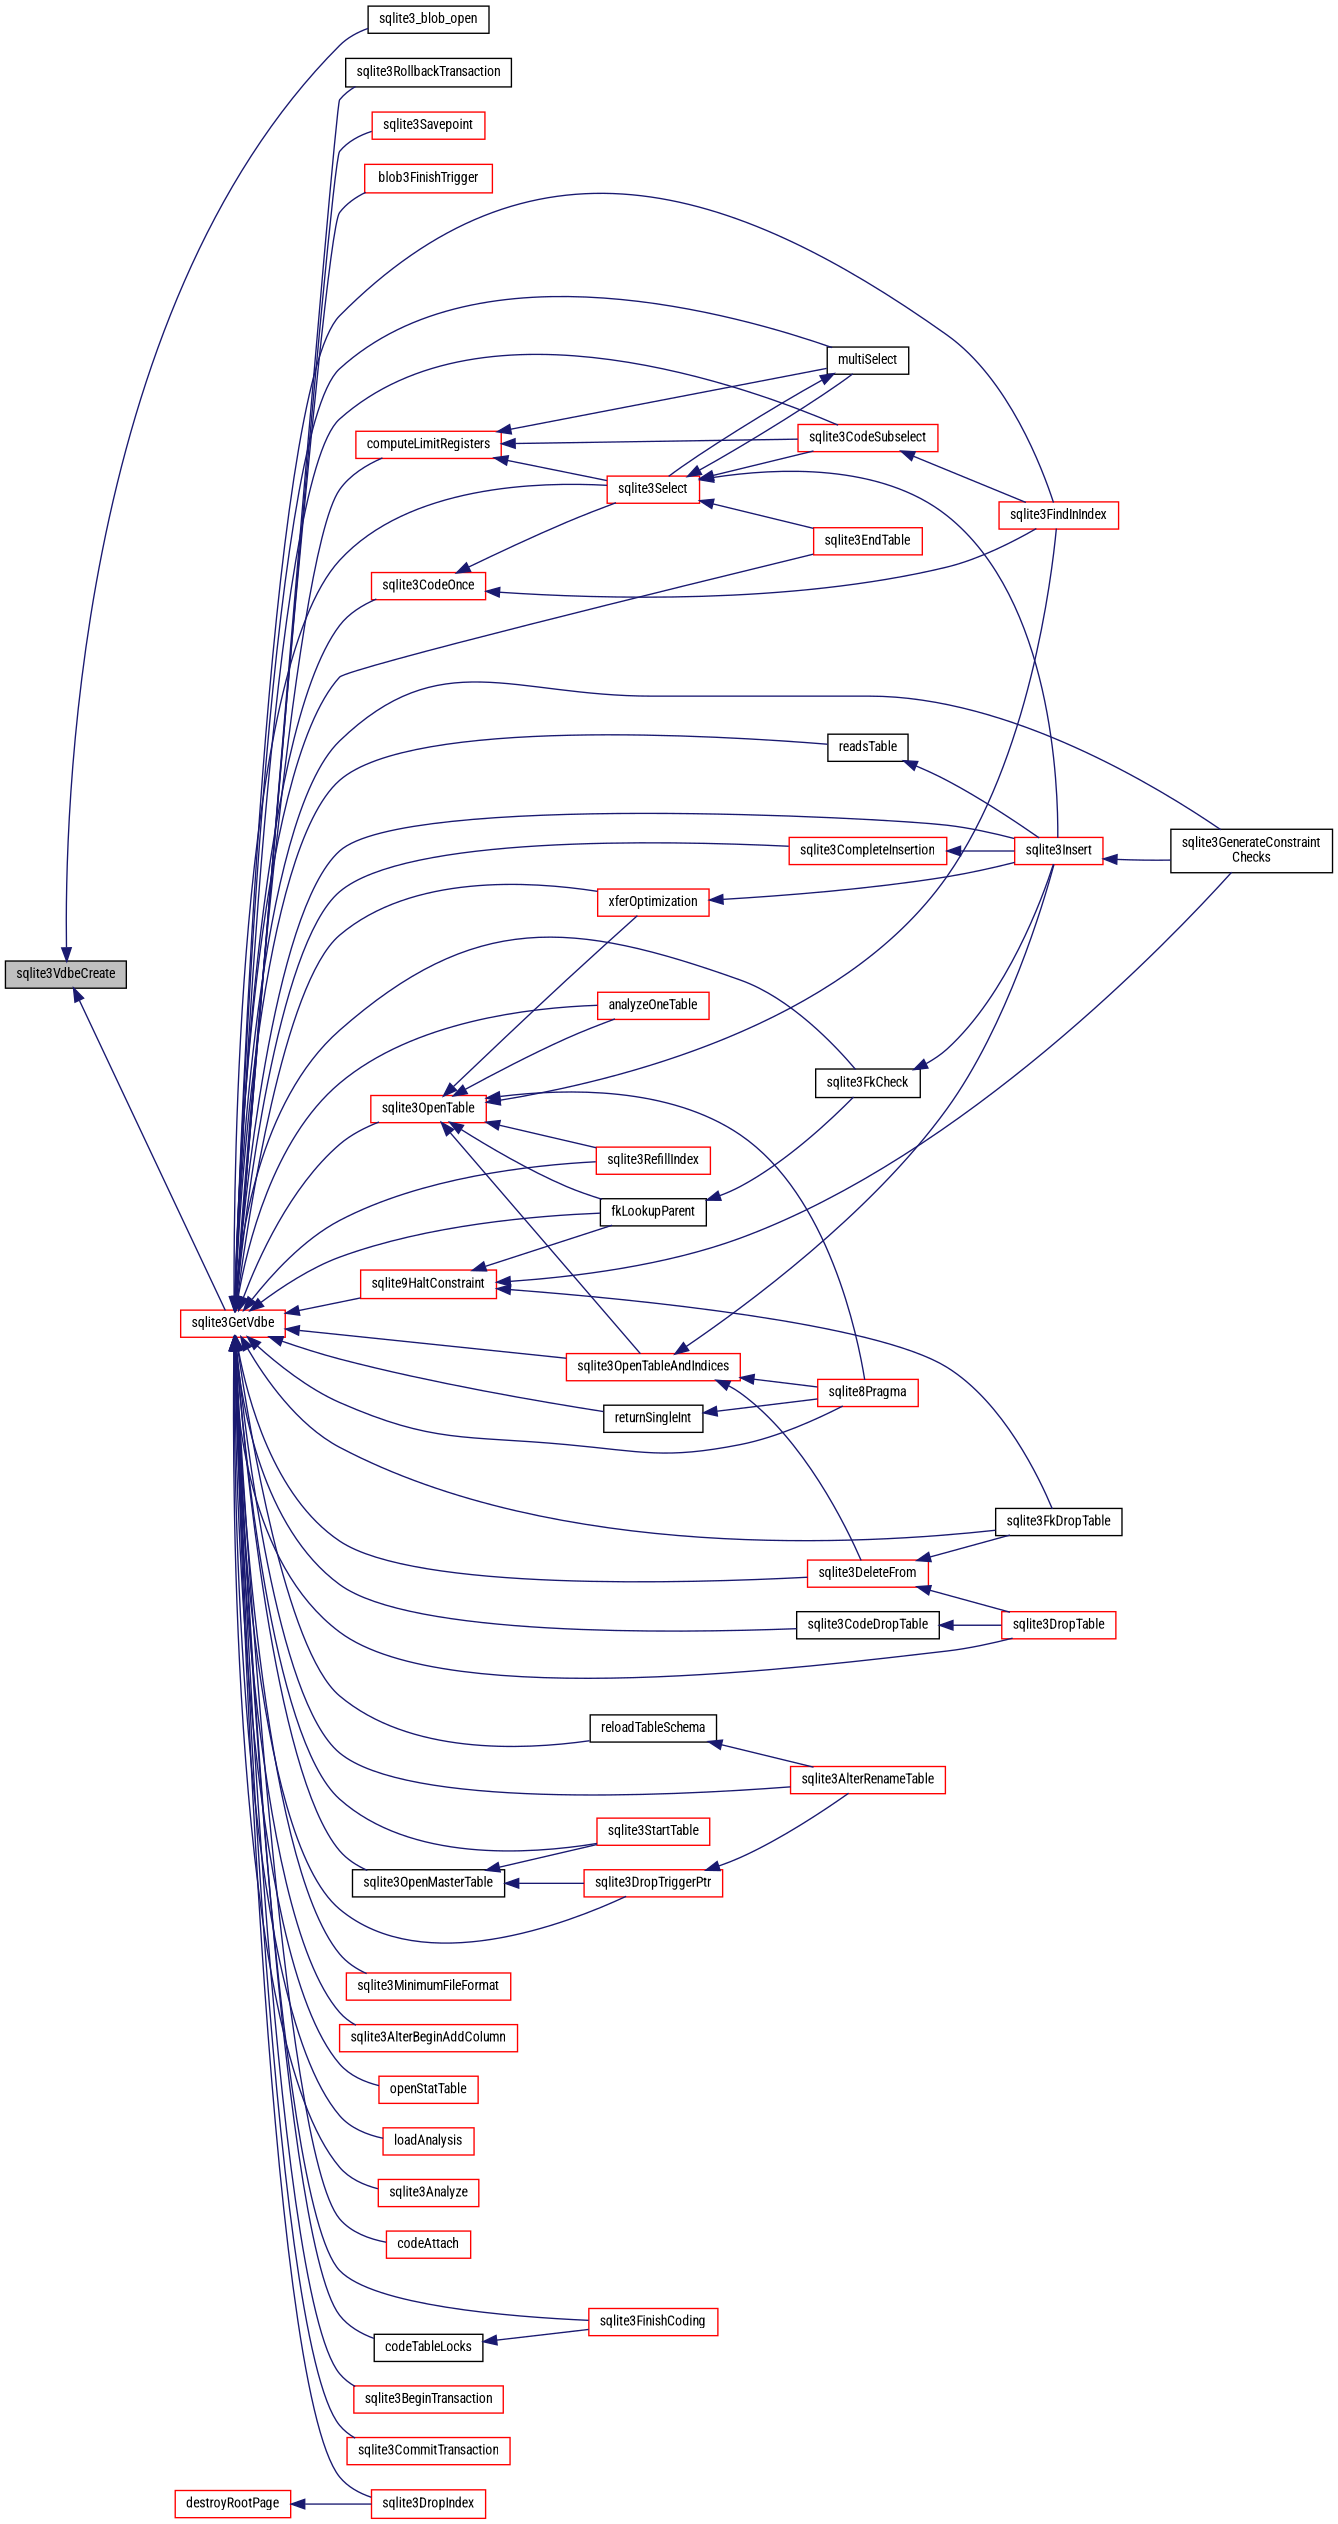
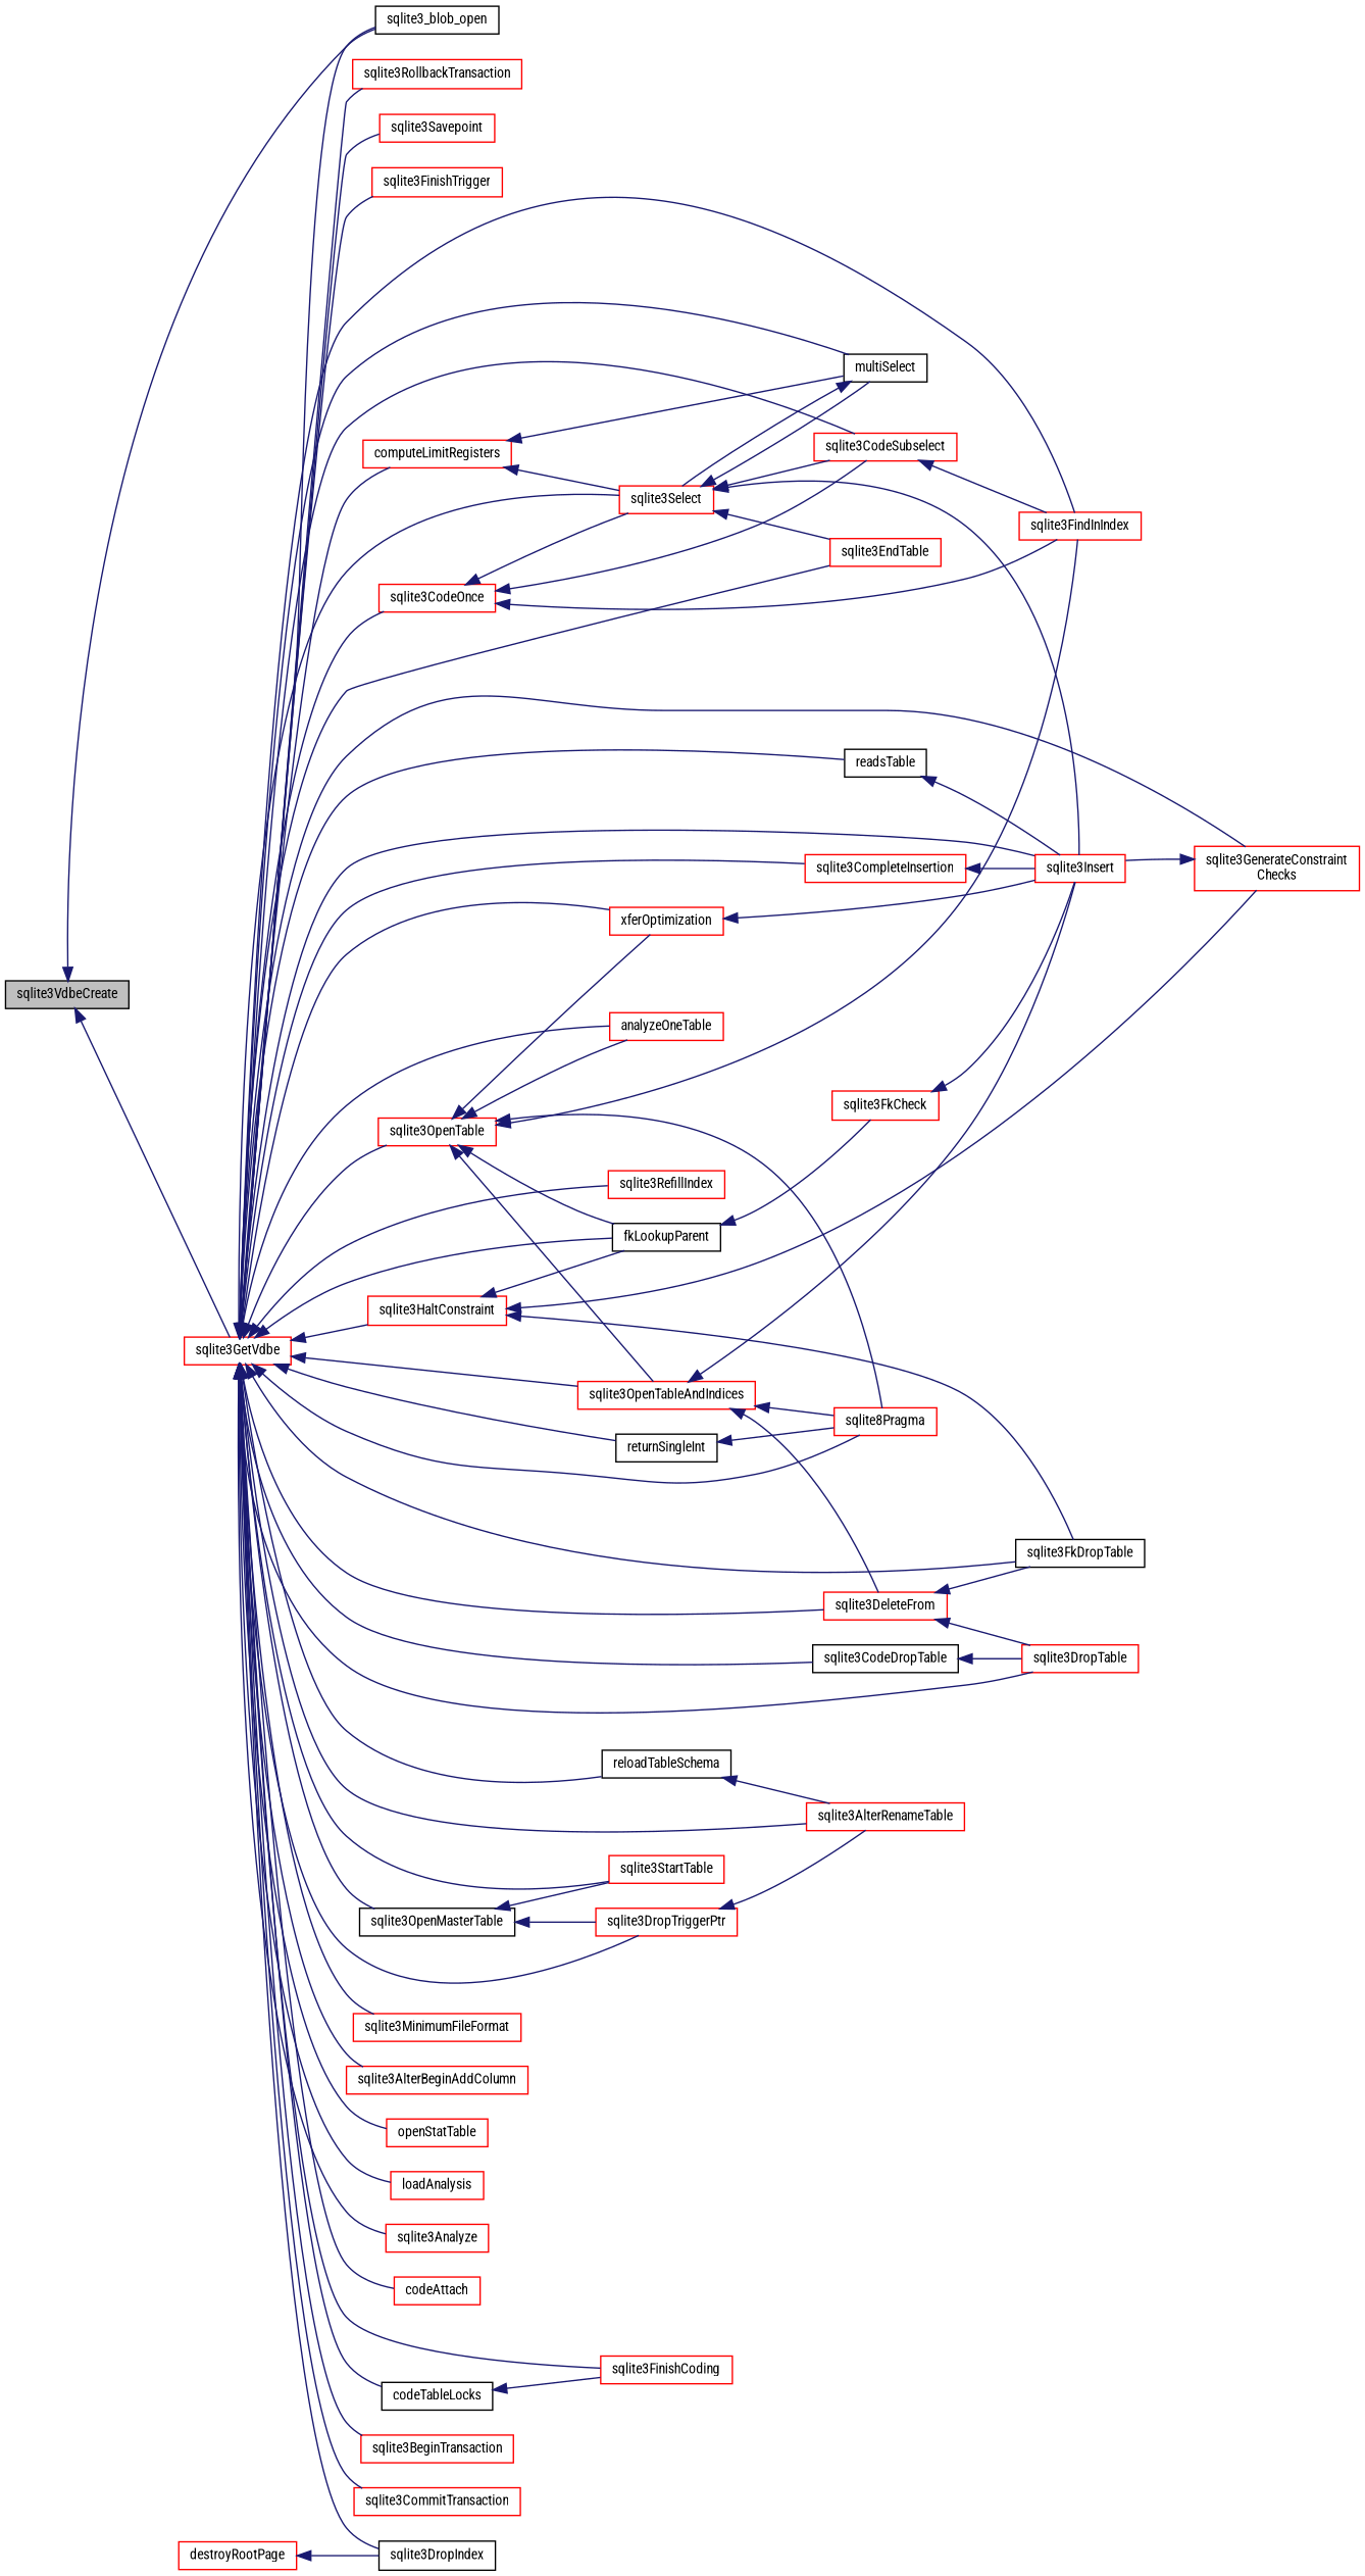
  digraph {
    fontname="Roboto Condensed"
    rankdir=LR
    node [color=red fillcolor=white fontname="Roboto Condensed" fontsize=10 shape=record style=filled]
    edge [color=midnightblue dir=back fontname="Roboto Condensed" fontsize=10 labelfontname=FreeSans labelfontsize=10 style=solid]
    n1 [color=black fillcolor=grey75 fontcolor=black height=0.2 label=sqlite3VdbeCreate width=0.4]
    n2 [color=black height=0.2 label=sqlite3_blob_open width=0.4]
    n3 [height=0.2 label=sqlite3GetVdbe width=0.4]
    n4 [height=0.2 label=sqlite3CodeOnce width=0.4]
    n5 [height=0.2 label=sqlite3FindInIndex width=0.4]
    n6 [height=0.2 label=sqlite3CodeSubselect width=0.4]
    n7 [height=0.2 label=sqlite3Select width=0.4]
    n8 [height=0.2 label=sqlite3EndTable width=0.4]
    n9 [height=0.2 label=sqlite3Insert width=0.4]
    n10 [color=black height=0.2 label=multiSelect width=0.4]
    n11 [color=black height=0.2 label=reloadTableSchema width=0.4]
    n12 [height=0.2 label=sqlite3AlterRenameTable width=0.4]
    n13 [height=0.2 label=sqlite3MinimumFileFormat width=0.4]
    n14 [height=0.2 label=sqlite3AlterBeginAddColumn width=0.4]
    n15 [height=0.2 label=openStatTable width=0.4]
    n16 [height=0.2 label=analyzeOneTable width=0.4]
    n17 [height=0.2 label=loadAnalysis width=0.4]
    n18 [height=0.2 label=sqlite3Analyze width=0.4]
    n19 [height=0.2 label=codeAttach width=0.4]
    n20 [color=black height=0.2 label=codeTableLocks width=0.4]
    n21 [height=0.2 label=sqlite3FinishCoding width=0.4]
    n22 [color=black height=0.2 label=sqlite3OpenMasterTable width=0.4]
    n23 [height=0.2 label=sqlite3StartTable width=0.4]
    n24 [height=0.2 label=sqlite3DropTriggerPtr width=0.4]
    n25 [color=black height=0.2 label=sqlite3CodeDropTable width=0.4]
    n26 [height=0.2 label=sqlite3DropTable width=0.4]
-   n27 [height=0.2 label=sqlite3DropIndex width=0.4]
+   n27 [color=black height=0.2 label=sqlite3DropIndex width=0.4]
    n28 [height=0.2 label=sqlite3RefillIndex width=0.4]
    n29 [height=0.2 label=sqlite3BeginTransaction width=0.4]
    n30 [height=0.2 label=sqlite3CommitTransaction width=0.4]
-   n31 [color=black height=0.2 label=sqlite3RollbackTransaction width=0.4]
+   n31 [height=0.2 label=sqlite3RollbackTransaction width=0.4]
    n32 [height=0.2 label=sqlite3Savepoint width=0.4]
-   n33 [height=0.2 label=sqlite9HaltConstraint width=0.4]
+   n33 [height=0.2 label=sqlite3HaltConstraint width=0.4]
    n34 [color=black height=0.2 label=fkLookupParent width=0.4]
-   n35 [color=black height=0.2 label=sqlite3FkCheck width=0.4]
+   n35 [height=0.2 label=sqlite3FkCheck width=0.4]
    n36 [color=black height=0.2 label=sqlite3FkDropTable width=0.4]
-   n37 [color=black height=0.2 label="sqlite3GenerateConstraint\lChecks" width=0.4]
+   n37 [height=0.2 label="sqlite3GenerateConstraint\lChecks" width=0.4]
    n38 [height=0.2 label=sqlite3DeleteFrom width=0.4]
    n39 [height=0.2 label=sqlite3OpenTable width=0.4]
    n40 [height=0.2 label=sqlite3OpenTableAndIndices width=0.4]
    n41 [height=0.2 label=sqlite8Pragma width=0.4]
    n42 [height=0.2 label=xferOptimization width=0.4]
    n43 [color=black height=0.2 label=readsTable width=0.4]
    n44 [height=0.2 label=sqlite3CompleteInsertion width=0.4]
    n45 [color=black height=0.2 label=returnSingleInt width=0.4]
    n46 [height=0.2 label=computeLimitRegisters width=0.4]
-   n47 [height=0.2 label=blob3FinishTrigger width=0.4]
+   n47 [height=0.2 label=sqlite3FinishTrigger width=0.4]
    n48 [height=0.2 label=destroyRootPage width=0.4]
    n1 -> n2
    n1 -> n3
    n3 -> n4
    n3 -> n5
    n3 -> n6
    n3 -> n7
    n3 -> n8
    n3 -> n9
    n3 -> n10
    n3 -> n11
    n3 -> n12
    n3 -> n13
    n3 -> n14
    n3 -> n15
    n3 -> n16
    n3 -> n17
    n3 -> n18
    n3 -> n19
    n3 -> n20
    n3 -> n21
    n3 -> n22
    n3 -> n23
    n3 -> n24
    n3 -> n25
    n3 -> n26
    n3 -> n27
    n3 -> n28
    n3 -> n29
    n3 -> n30
    n3 -> n31
    n3 -> n32
    n3 -> n33
    n3 -> n34
-   n3 -> n35
+   n3 -> n2
    n3 -> n36
    n3 -> n37
    n3 -> n38
    n3 -> n39
    n3 -> n40
    n3 -> n41
    n3 -> n42
    n3 -> n43
    n3 -> n44
    n3 -> n45
    n3 -> n46
    n3 -> n47
    n4 -> n5
-   n46 -> n6
+   n4 -> n6
    n4 -> n7
    n6 -> n5
    n7 -> n6
    n7 -> n8
    n7 -> n9
    n7 -> n10
    n10 -> n7
    n11 -> n12
    n20 -> n21
    n22 -> n23
    n22 -> n24
    n24 -> n12
    n25 -> n26
    n33 -> n34
    n33 -> n36
    n33 -> n37
    n34 -> n35
    n35 -> n9
-   n9 -> n37
+   n37 -> n9
    n38 -> n26
    n38 -> n36
    n39 -> n5
    n39 -> n16
-   n39 -> n28
    n39 -> n34
    n39 -> n40
    n39 -> n41
    n39 -> n42
    n40 -> n9
    n40 -> n38
    n40 -> n41
    n42 -> n9
    n43 -> n9
    n44 -> n9
    n45 -> n41
    n46 -> n7
    n46 -> n10
    n48 -> n27
  }
